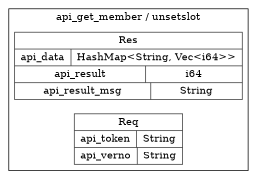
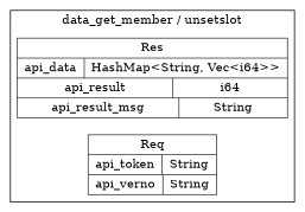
  digraph {
    rankdir=LR
    node [color=gray20 shape=record style=solid]
    n1 [label="<Res> Res  | { api_data | <api_data> HashMap\<String, Vec\<i64\>\> } | { api_result | <api_result> i64 } | { api_result_msg | <api_result_msg> String }"]
    n2 [label="<Req> Req  | { api_token | <api_token> String } | { api_verno | <api_verno> String }"]
    subgraph cluster_1 {
-     label="api_get_member / unsetslot"
+     label="data_get_member / unsetslot"
      n1
      n2
    }
  }
